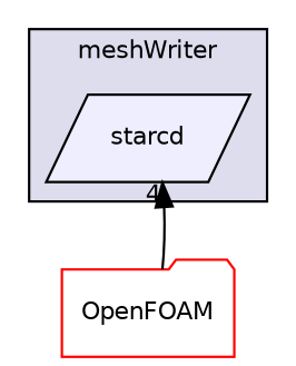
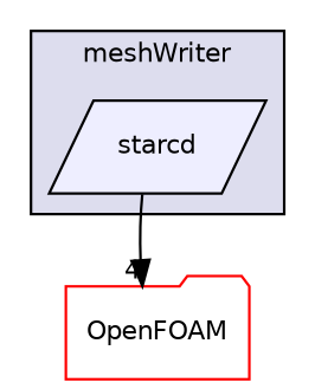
  digraph {
    compound=true
    node [fontname=Helvetica fontsize=10]
    n1 [fillcolor="#eeeeff" label=starcd pencolor=black shape=parallelogram style=filled]
    n2 [color=red label=OpenFOAM shape=folder]
    subgraph cluster_1 {
      bgcolor="#ddddee"
      fontname=Helvetica
      fontsize=10
      label=meshWriter
      pencolor=black
      n1
    }
-   n2 -> n1 [headlabel=4 labeldistance=1.5 labelfontname=Helvetica labelfontsize=10 color=black]
+   n1 -> n2 [headlabel=4 labeldistance=1.5 labelfontname=Helvetica labelfontsize=10 color=black]
  }
